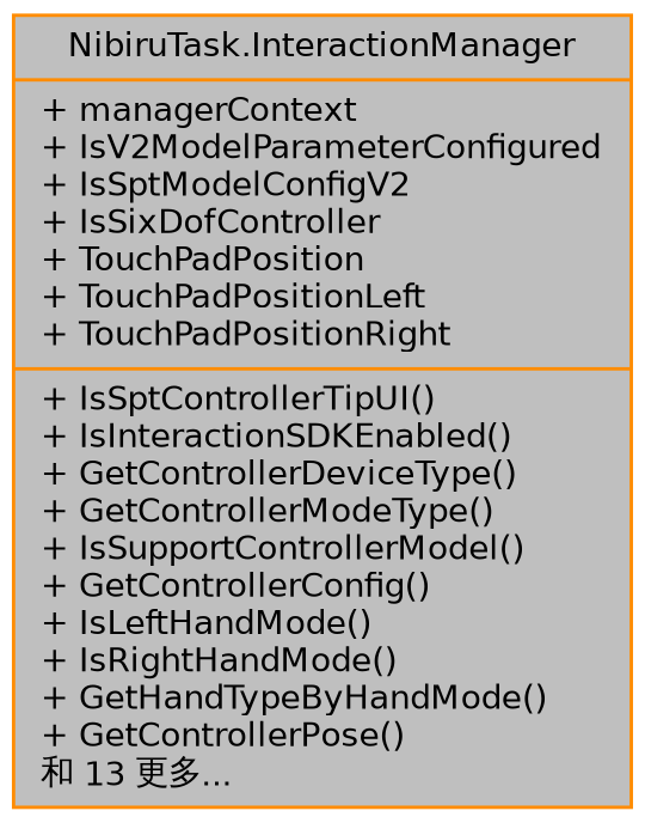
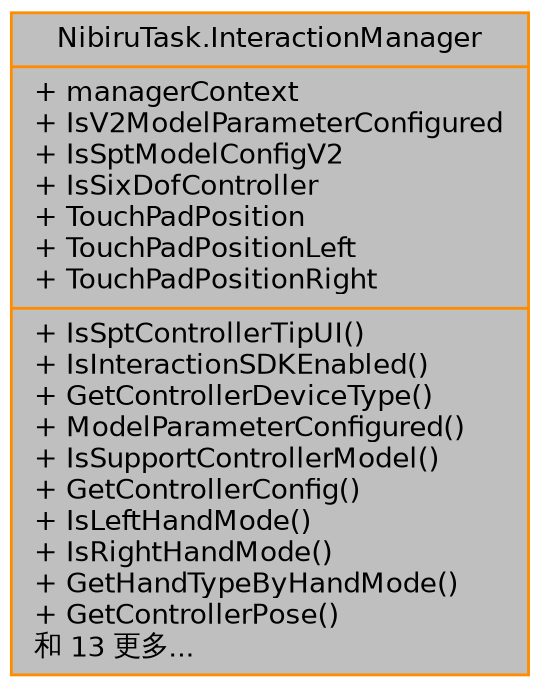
  digraph {
-   n1 [color=darkorange fillcolor=grey75 fontcolor=black fontname=Helvetica fontsize=10 height=0.2 label="{NibiruTask.InteractionManager\n|+ managerContext\l+ IsV2ModelParameterConfigured\l+ IsSptModelConfigV2\l+ IsSixDofController\l+ TouchPadPosition\l+ TouchPadPositionLeft\l+ TouchPadPositionRight\l|+ IsSptControllerTipUI()\l+ IsInteractionSDKEnabled()\l+ GetControllerDeviceType()\l+ GetControllerModeType()\l+ IsSupportControllerModel()\l+ GetControllerConfig()\l+ IsLeftHandMode()\l+ IsRightHandMode()\l+ GetHandTypeByHandMode()\l+ GetControllerPose()\l和 13 更多...\l}" shape=record style=filled width=0.4]
+   n1 [color=darkorange fillcolor=grey75 fontcolor=black fontname=Helvetica fontsize=10 height=0.2 label="{NibiruTask.InteractionManager\n|+ managerContext\l+ IsV2ModelParameterConfigured\l+ IsSptModelConfigV2\l+ IsSixDofController\l+ TouchPadPosition\l+ TouchPadPositionLeft\l+ TouchPadPositionRight\l|+ IsSptControllerTipUI()\l+ IsInteractionSDKEnabled()\l+ GetControllerDeviceType()\l+ ModelParameterConfigured()\l+ IsSupportControllerModel()\l+ GetControllerConfig()\l+ IsLeftHandMode()\l+ IsRightHandMode()\l+ GetHandTypeByHandMode()\l+ GetControllerPose()\l和 13 更多...\l}" shape=record style=filled width=0.4]
  }
